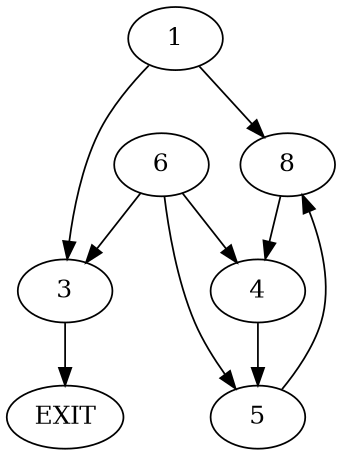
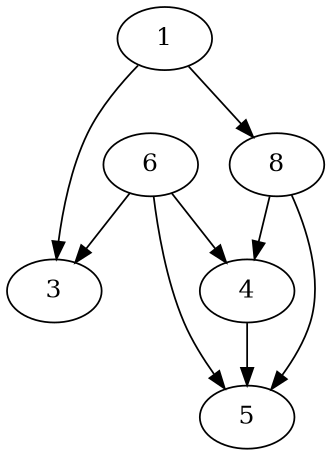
  digraph {
    n1 [label=8]
    1
    3
-   n4 [label=EXIT]
    4
    5
    6
    n1 -> 4
-   5 -> n1
+   n1 -> 5
    1 -> n1
    1 -> 3
-   3 -> n4
    4 -> 5
    6 -> 3
    6 -> 4
    6 -> 5
  }
